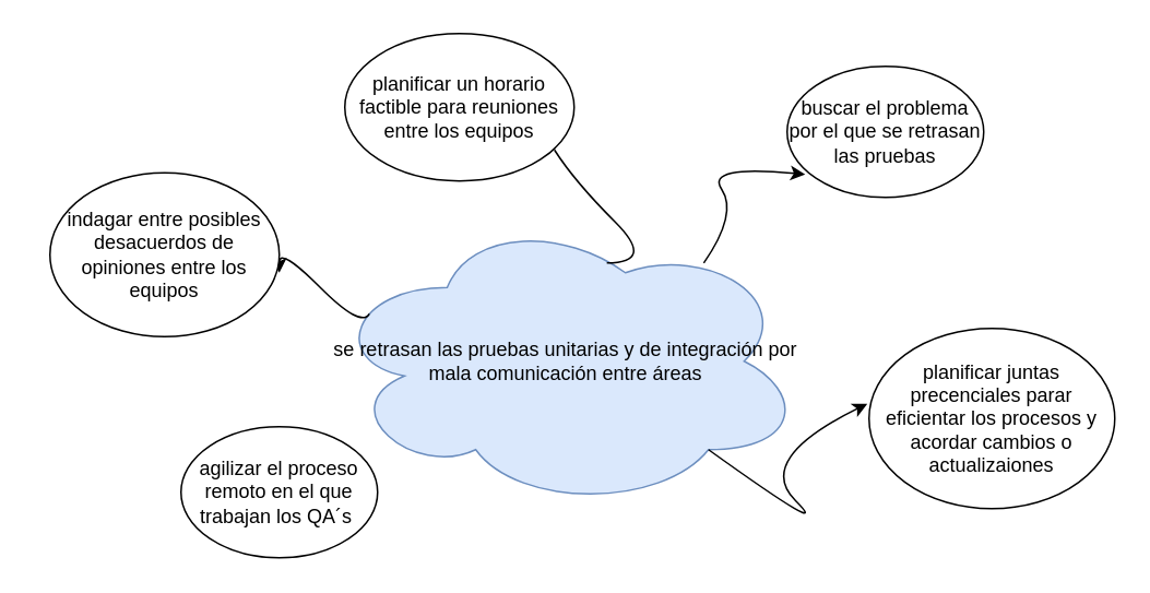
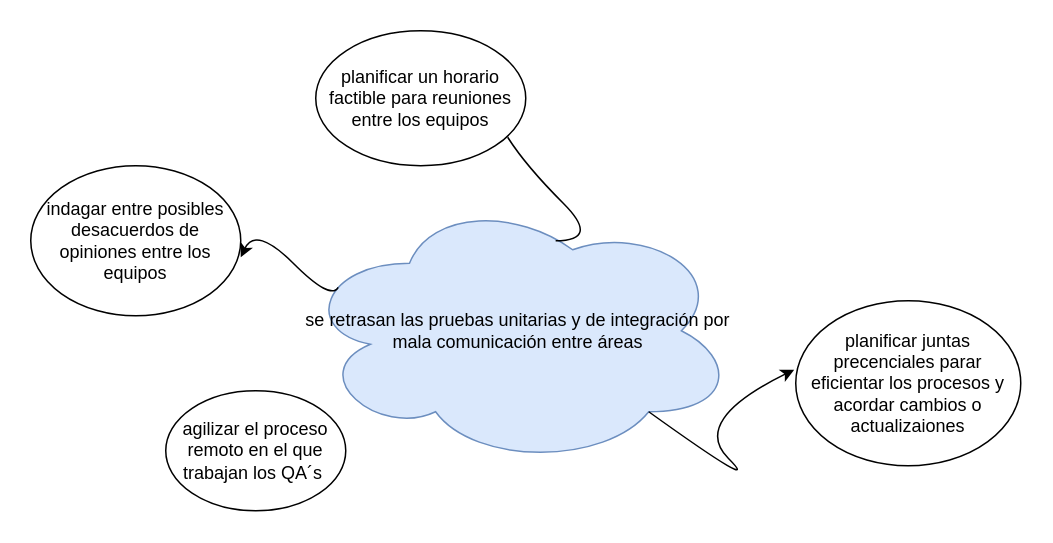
  <mxCell id="0" />
  <mxCell id="1" parent="0" />
  <mxCell id="2" value="&lt;span lang=&quot;ES&quot; style=&quot;line-height: 115% ; font-family: &amp;#34;calibri&amp;#34; , sans-serif&quot;&gt;se retrasan las pruebas unitarias y de integración por&lt;br&gt;mala comunicación entre áreas&lt;/span&gt;" style="ellipse;shape=cloud;whiteSpace=wrap;html=1;fillColor=#dae8fc;strokeColor=#6c8ebf;align=center;" vertex="1" parent="1"><mxGeometry x="200" y="130" width="290" height="180" as="geometry" /></mxCell>
- <mxCell id="3" value="" style="curved=1;endArrow=classic;html=1;exitX=0.79;exitY=0.167;exitDx=0;exitDy=0;exitPerimeter=0;entryX=0.092;entryY=0.825;entryDx=0;entryDy=0;entryPerimeter=0;" edge="1" parent="1" source="2" target="7"><mxGeometry width="50" height="50" relative="1" as="geometry"><mxPoint x="430" y="150" as="sourcePoint" /><mxPoint x="480" y="40" as="targetPoint" /><Array as="points"><mxPoint x="450" y="130" /><mxPoint x="430" y="100" /></Array></mxGeometry></mxCell>
  <mxCell id="4" value="" style="curved=1;endArrow=none;html=1;exitX=0.586;exitY=0.167;exitDx=0;exitDy=0;exitPerimeter=0;entryX=0.914;entryY=0.789;entryDx=0;entryDy=0;entryPerimeter=0;" edge="1" parent="1" source="2" target="8"><mxGeometry width="50" height="50" relative="1" as="geometry"><mxPoint x="377.657" y="139.253" as="sourcePoint" /><mxPoint x="310" y="90" as="targetPoint" /><Array as="points"><mxPoint x="400" y="160" /><mxPoint x="350" y="110" /></Array></mxGeometry></mxCell>
  <mxCell id="5" value="" style="curved=1;endArrow=classic;html=1;exitX=0.086;exitY=0.339;exitDx=0;exitDy=0;exitPerimeter=0;entryX=1;entryY=0.61;entryDx=0;entryDy=0;entryPerimeter=0;" edge="1" parent="1" source="2" target="9"><mxGeometry width="50" height="50" relative="1" as="geometry"><mxPoint x="197.657" y="179.253" as="sourcePoint" /><mxPoint x="130" y="130" as="targetPoint" /><Array as="points"><mxPoint x="220" y="200" /><mxPoint x="170" y="150" /></Array></mxGeometry></mxCell>
  <mxCell id="6" value="" style="curved=1;endArrow=classic;html=1;exitX=0.8;exitY=0.8;exitDx=0;exitDy=0;exitPerimeter=0;entryX=-0.007;entryY=0.418;entryDx=0;entryDy=0;entryPerimeter=0;" edge="1" parent="1" source="2" target="11"><mxGeometry width="50" height="50" relative="1" as="geometry"><mxPoint x="460" y="330" as="sourcePoint" /><mxPoint x="540" y="370" as="targetPoint" /><Array as="points"><mxPoint x="510" y="330" /><mxPoint x="460" y="280" /></Array></mxGeometry></mxCell>
- <mxCell id="7" value="buscar el problema por el que se retrasan las pruebas" style="ellipse;whiteSpace=wrap;html=1;" vertex="1" parent="1"><mxGeometry x="480" y="40" width="120" height="80" as="geometry" /></mxCell>
  <mxCell id="8" value="planificar un horario factible para reuniones entre los equipos" style="ellipse;whiteSpace=wrap;html=1;" vertex="1" parent="1"><mxGeometry x="210" y="20" width="140" height="90" as="geometry" /></mxCell>
- <mxCell id="9" value="indagar entre posibles desacuerdos de opiniones entre los equipos" style="ellipse;whiteSpace=wrap;html=1;" vertex="1" parent="1"><mxGeometry x="30" y="105" width="140" height="100" as="geometry" /></mxCell>
+ <mxCell id="9" value="indagar entre posibles desacuerdos de opiniones entre los equipos" style="ellipse;whiteSpace=wrap;html=1;" vertex="1" parent="1"><mxGeometry x="20" y="110" width="140" height="100" as="geometry" /></mxCell>
  <mxCell id="10" value="agilizar el proceso remoto en el que trabajan los QA´s&amp;nbsp;" style="ellipse;whiteSpace=wrap;html=1;" vertex="1" parent="1"><mxGeometry x="110" y="260" width="120" height="80" as="geometry" /></mxCell>
  <mxCell id="11" value="planificar juntas precenciales parar eficientar los procesos y acordar cambios o actualizaiones" style="ellipse;whiteSpace=wrap;html=1;" vertex="1" parent="1"><mxGeometry x="530" y="200" width="150" height="110" as="geometry" /></mxCell>
